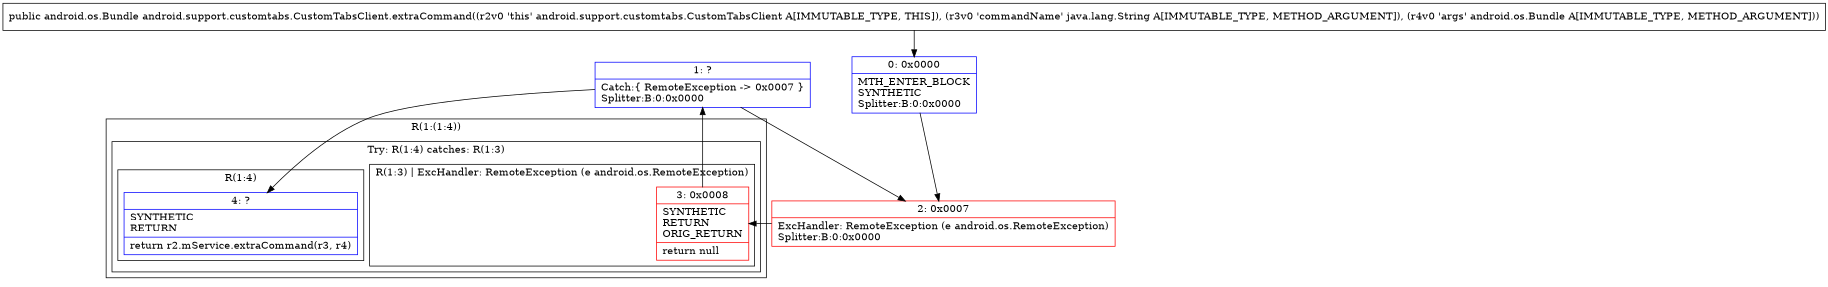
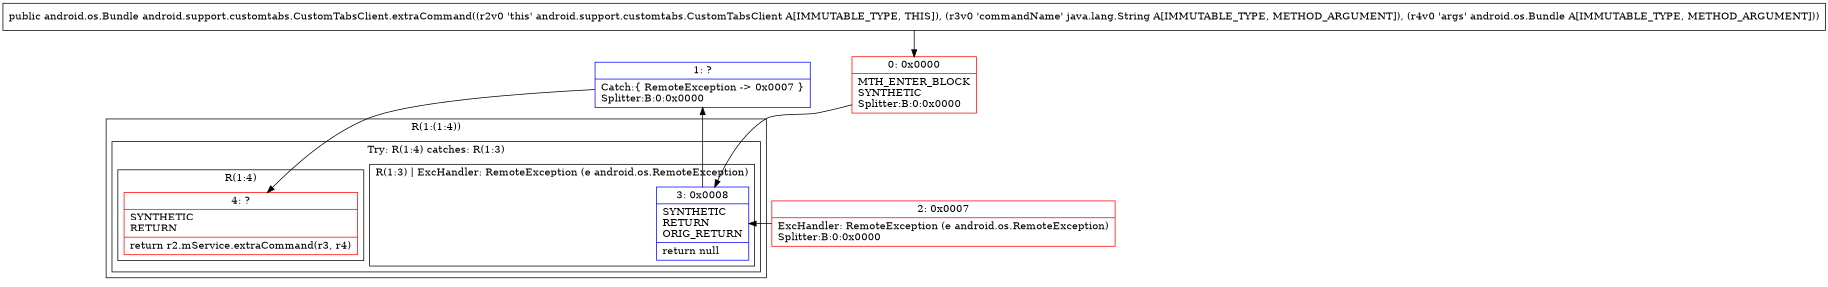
  digraph {
    node [color=blue shape=record]
-   n1 [label="{4\:\ ?|SYNTHETIC\lRETURN\l|return r2.mService.extraCommand(r3, r4)\l}"]
-   n2 [color=red label="{3\:\ 0x0008|SYNTHETIC\lRETURN\lORIG_RETURN\l|return null\l}"]
+   n1 [color=red label="{4\:\ ?|SYNTHETIC\lRETURN\l|return r2.mService.extraCommand(r3, r4)\l}"]
+   n2 [label="{3\:\ 0x0008|SYNTHETIC\lRETURN\lORIG_RETURN\l|return null\l}"]
    n3 [label="{1\:\ ?|Catch:\{ RemoteException \-\> 0x0007 \}\lSplitter:B:0:0x0000\l}"]
-   n4 [label="{0\:\ 0x0000|MTH_ENTER_BLOCK\lSYNTHETIC\lSplitter:B:0:0x0000\l}"]
+   n4 [color=red label="{0\:\ 0x0000|MTH_ENTER_BLOCK\lSYNTHETIC\lSplitter:B:0:0x0000\l}"]
    n5 [color=red label="{2\:\ 0x0007|ExcHandler: RemoteException (e android.os.RemoteException)\lSplitter:B:0:0x0000\l}"]
    n6 [label="{public android.os.Bundle android.support.customtabs.CustomTabsClient.extraCommand((r2v0 'this' android.support.customtabs.CustomTabsClient A[IMMUTABLE_TYPE, THIS]), (r3v0 'commandName' java.lang.String A[IMMUTABLE_TYPE, METHOD_ARGUMENT]), (r4v0 'args' android.os.Bundle A[IMMUTABLE_TYPE, METHOD_ARGUMENT])) }" color=""]
    subgraph cluster_1 {
      label="R(1:(1:4))"
      subgraph cluster_2 {
        label="Try: R(1:4) catches: R(1:3)"
        subgraph cluster_3 {
          label="R(1:4)"
          n1
        }
        subgraph cluster_4 {
          label="R(1:3) | ExcHandler: RemoteException (e android.os.RemoteException)\l"
          n2
        }
      }
    }
    subgraph cluster_5 {
      label="R(1:3) | ExcHandler: RemoteException (e android.os.RemoteException)\l"
    }
    n2 -> n3
    n3 -> n1
-   n3 -> n5
-   n4 -> n5
+   n4 -> n2
    n5 -> n2
    n6 -> n4
  }
